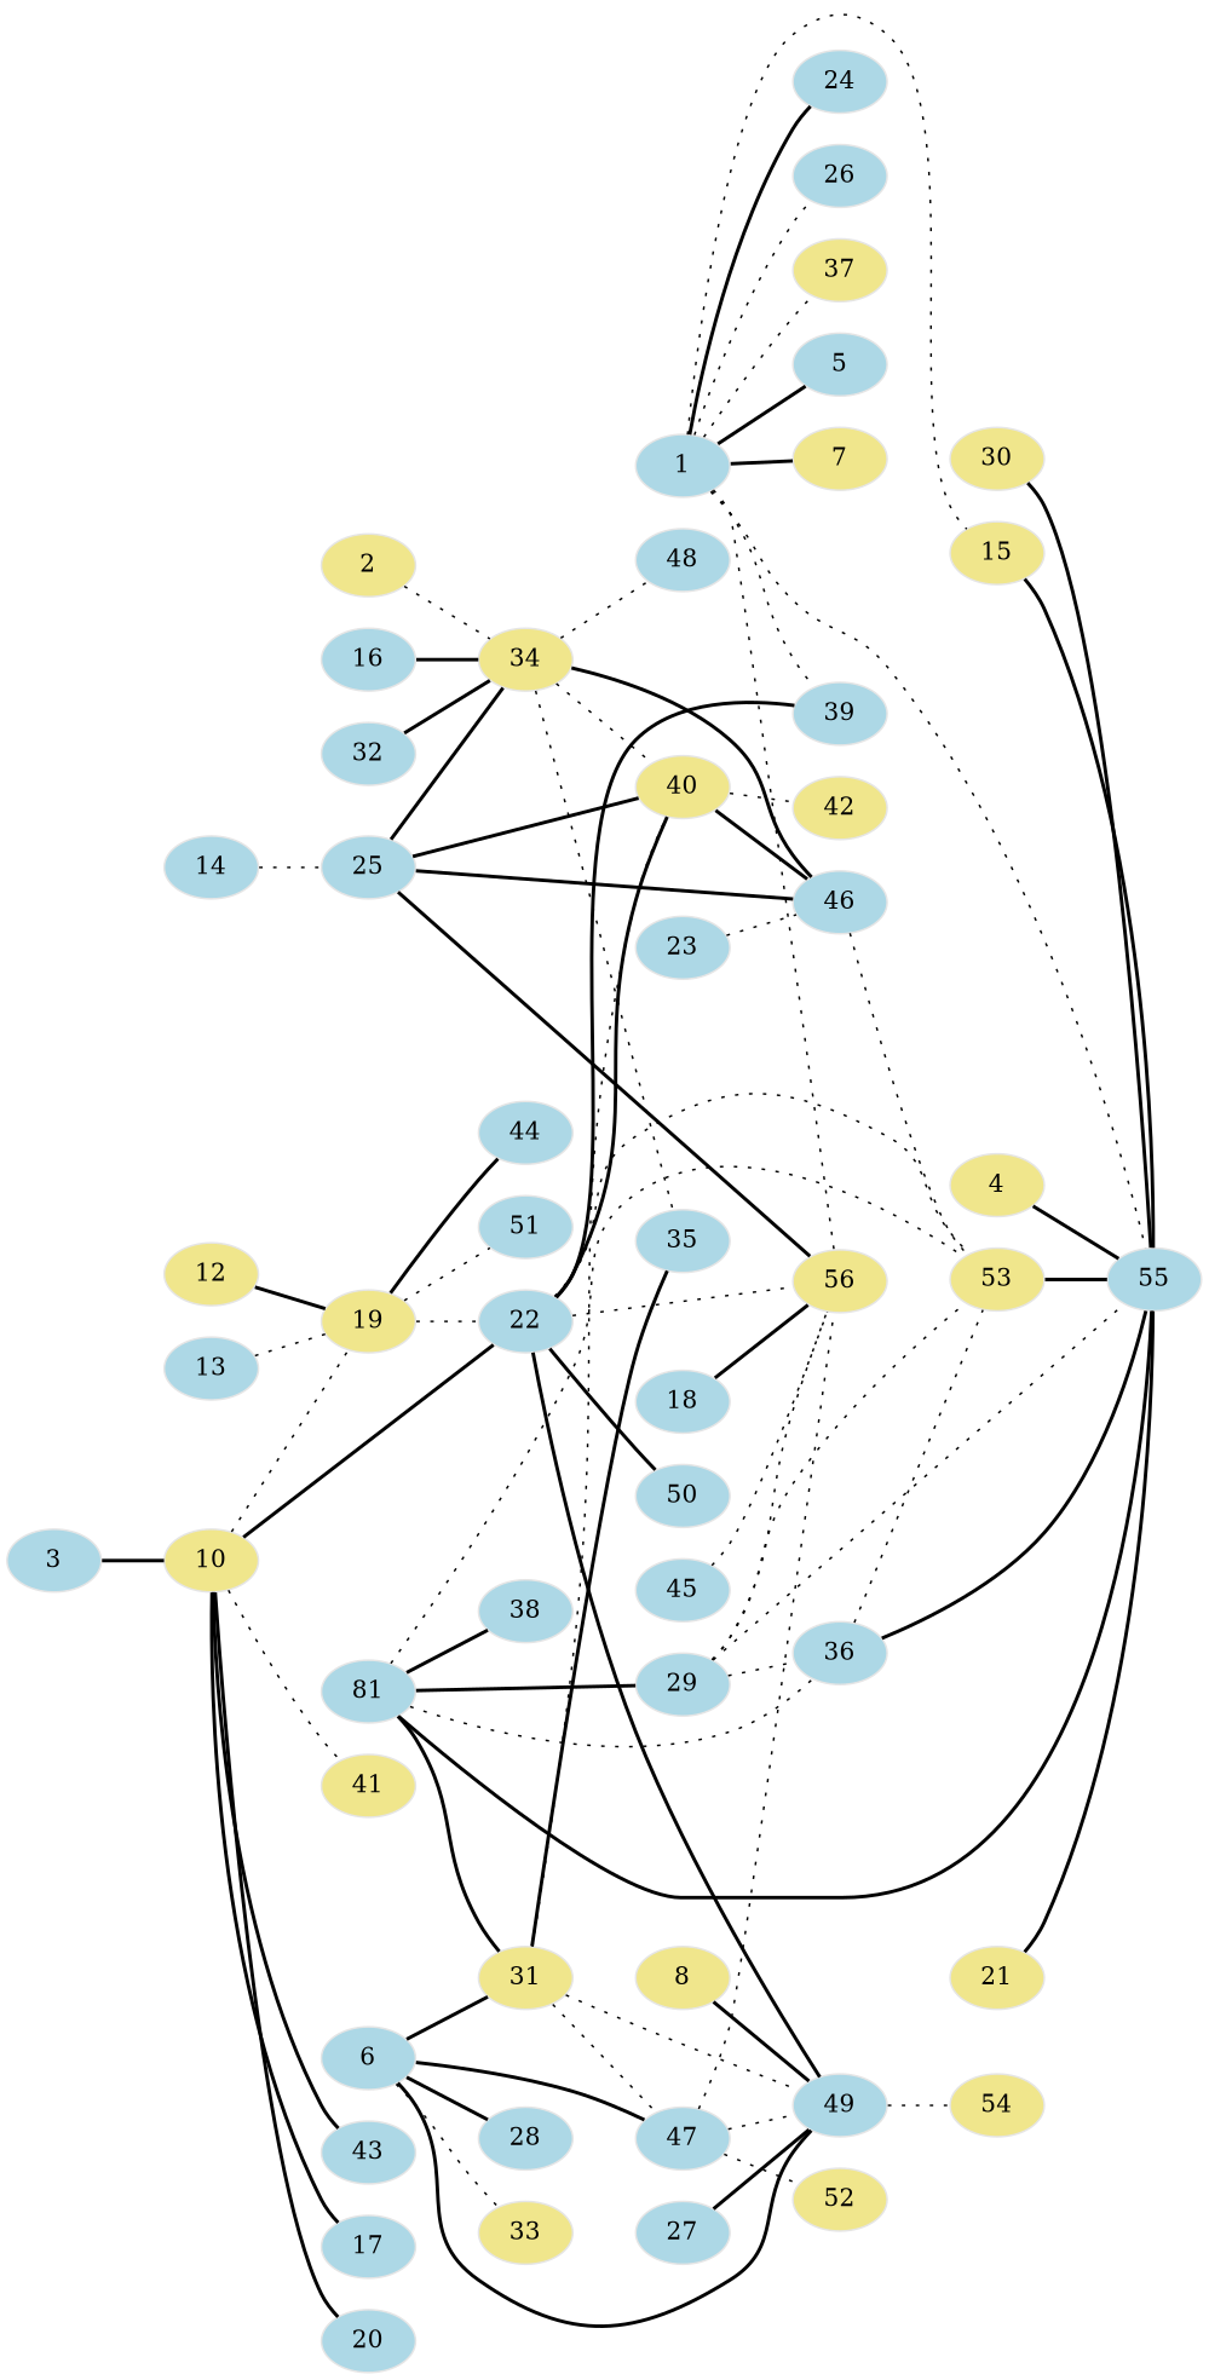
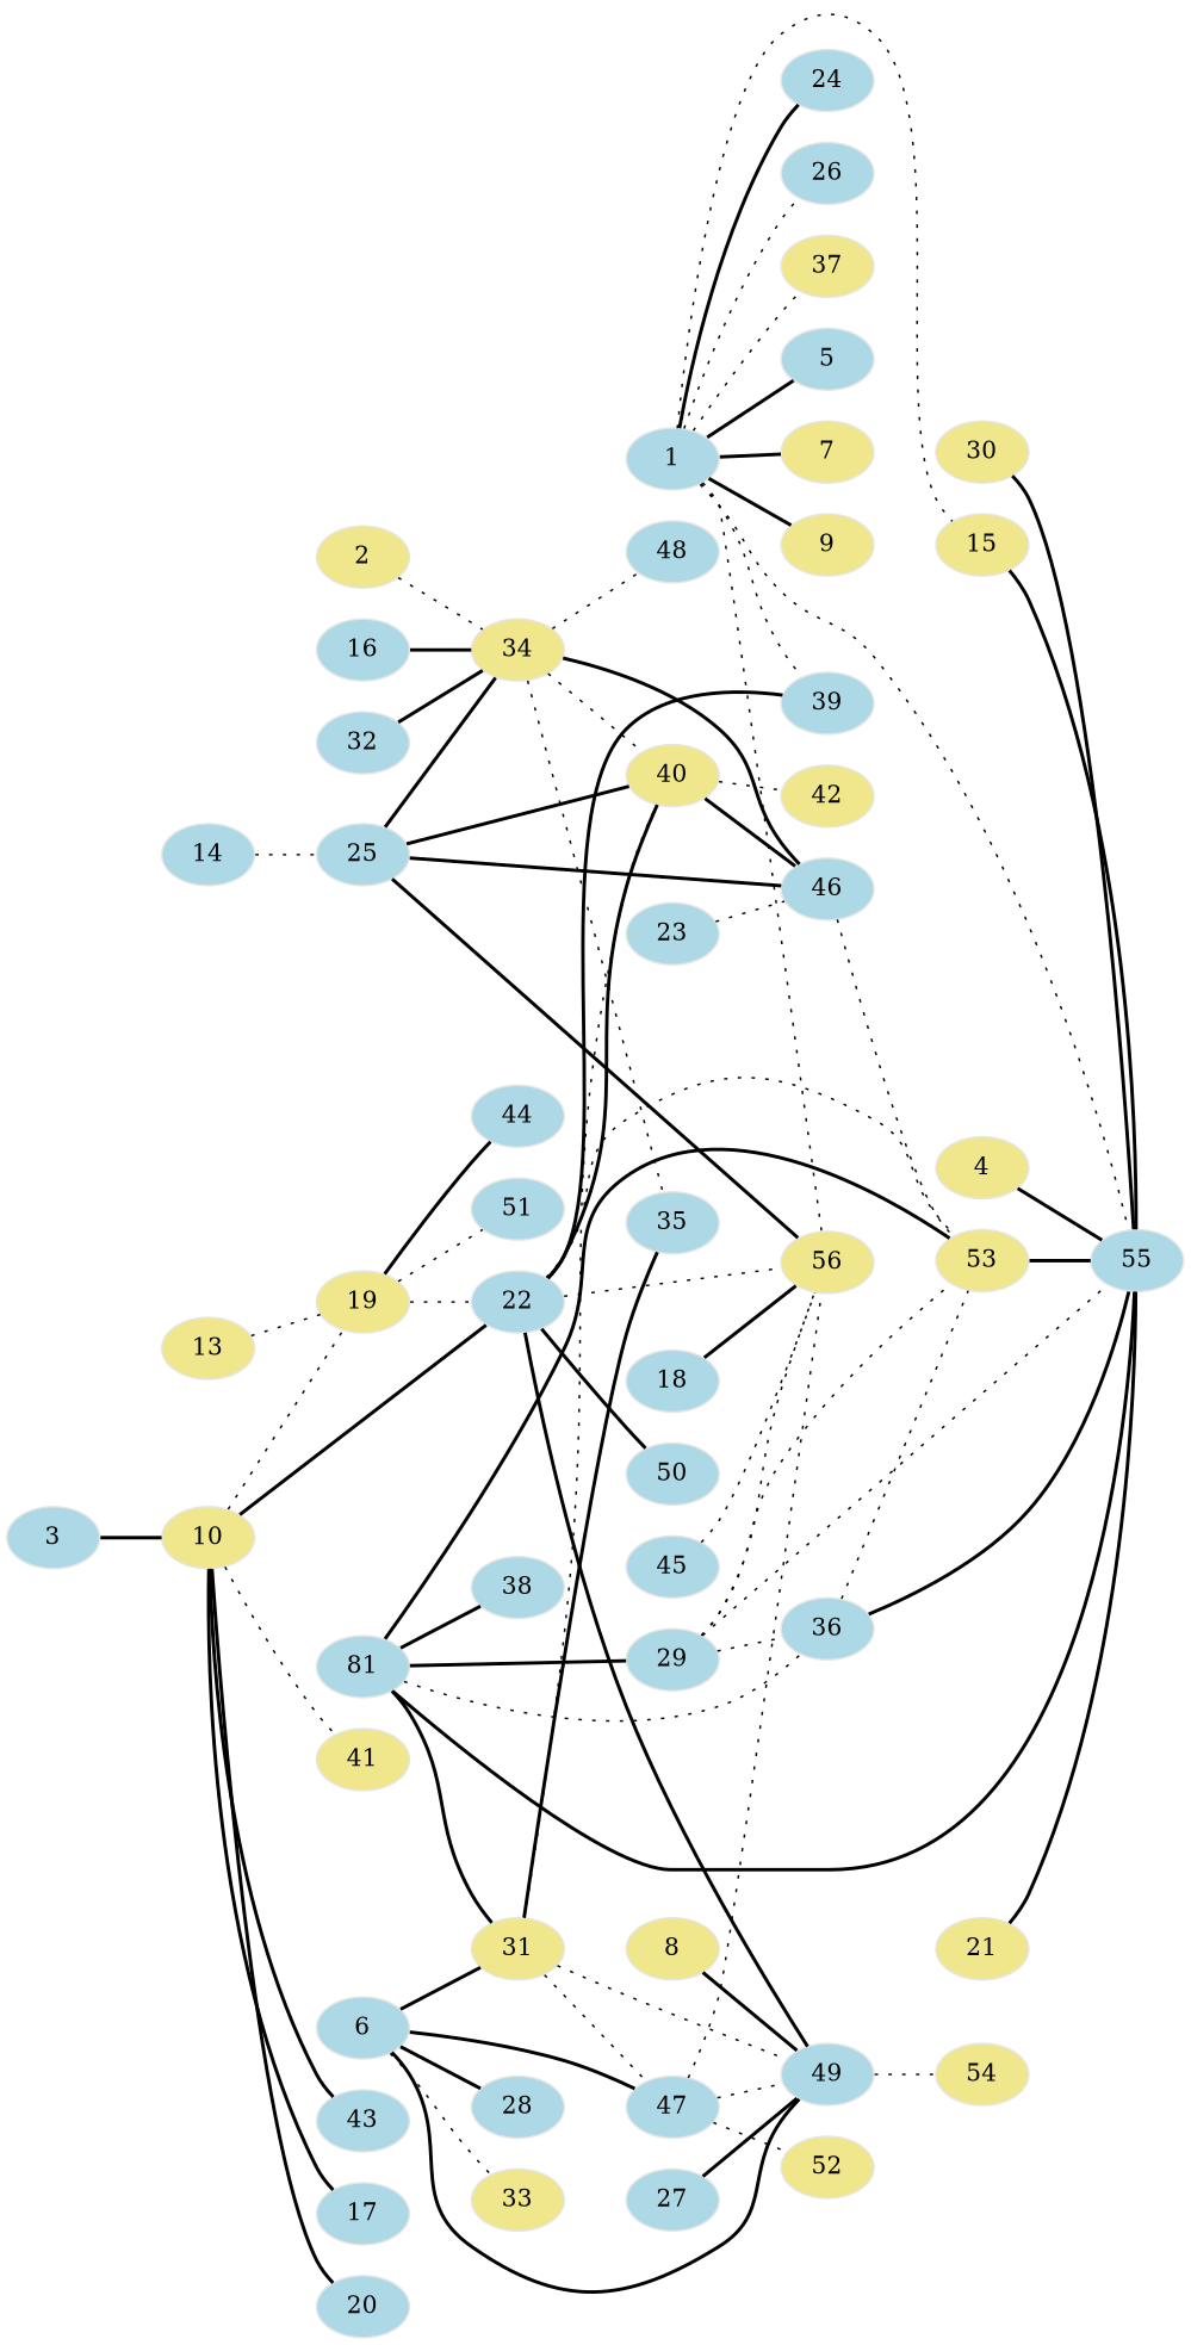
  graph {
    rankdir=LR
    node [color=gray90 fillcolor=lightblue style=filled]
    edge [style=bold weight=1.0]
    1
    5
    7 [fillcolor=khaki]
+   9 [fillcolor=khaki]
    15 [fillcolor=khaki]
    24
    26
    37 [fillcolor=khaki]
    39
    55
    56 [fillcolor=khaki]
    2 [fillcolor=khaki]
    34 [fillcolor=khaki]
    40 [fillcolor=khaki]
    46
    35
    48
    10 [fillcolor=khaki]
    3
    17
    19 [fillcolor=khaki]
    20
    22
    41 [fillcolor=khaki]
    43
    4 [fillcolor=khaki]
    6
    28
    31 [fillcolor=khaki]
    33 [fillcolor=khaki]
    47
    49
    52 [fillcolor=khaki]
    54 [fillcolor=khaki]
    8 [fillcolor=khaki]
    44
    51
    53 [fillcolor=khaki]
    50
    n40 [label=81]
    29
    36
    38
-   12 [fillcolor=khaki]
-   13
+   13 [fillcolor=khaki]
    14
    25
    16
    18
    21 [fillcolor=khaki]
    42 [fillcolor=khaki]
    23
    27
    30 [fillcolor=khaki]
    32
    45
    1 -- 5
    1 -- 7
+   1 -- 9
    1 -- 15 [style=dotted]
    1 -- 24
    1 -- 26 [style=dotted]
    1 -- 37 [style=dotted]
    1 -- 39 [style=dotted]
    1 -- 55 [style=dotted]
    1 -- 56 [style=dotted weight=4.0]
    15 -- 55
    2 -- 34 [style=dotted]
    34 -- 40 [style=dotted]
    34 -- 46 [weight=2.0]
    34 -- 35 [style=dotted]
    34 -- 48 [style=dotted]
    40 -- 46 [weight=2.0]
    40 -- 42 [style=dotted]
    46 -- 53 [style=dotted]
    10 -- 17
    10 -- 19 [style=dotted weight=2.0]
    10 -- 20
    10 -- 22 [weight=2.0]
    10 -- 41 [style=dotted]
    10 -- 43
    3 -- 10
    19 -- 22 [style=dotted weight=4.0]
    19 -- 44
    19 -- 51 [style=dotted]
    22 -- 39
    22 -- 56 [style=dotted]
    22 -- 40
    22 -- 49
    22 -- 53 [style=dotted]
    22 -- 50
    4 -- 55
    6 -- 28
    6 -- 31 [weight=2.0]
    6 -- 33 [style=dotted]
    6 -- 47 [weight=2.0]
    6 -- 49 [weight=2.0]
    31 -- 40 [style=dotted]
    31 -- 35
    31 -- 47 [style=dotted]
    31 -- 49 [style=dotted]
    47 -- 56 [style=dotted]
    47 -- 49 [style=dotted]
    47 -- 52 [style=dotted]
    49 -- 54 [style=dotted]
    8 -- 49
    53 -- 55
    n40 -- 55
    n40 -- 31
-   n40 -- 53 [style=dotted]
+   n40 -- 53
    n40 -- 29
    n40 -- 36 [style=dotted]
    n40 -- 38
    29 -- 55 [style=dotted]
    29 -- 56 [style=dotted]
    29 -- 53 [style=dotted]
    29 -- 36 [style=dotted]
    36 -- 55
    36 -- 53 [style=dotted]
-   12 -- 19
    13 -- 19 [style=dotted]
    14 -- 25 [style=dotted]
    25 -- 56
    25 -- 34
    25 -- 40
    25 -- 46 [weight=2.0]
    16 -- 34
    18 -- 56
    21 -- 55
    23 -- 46 [style=dotted]
    27 -- 49
    30 -- 55
    32 -- 34
    45 -- 56 [style=dotted]
  }
